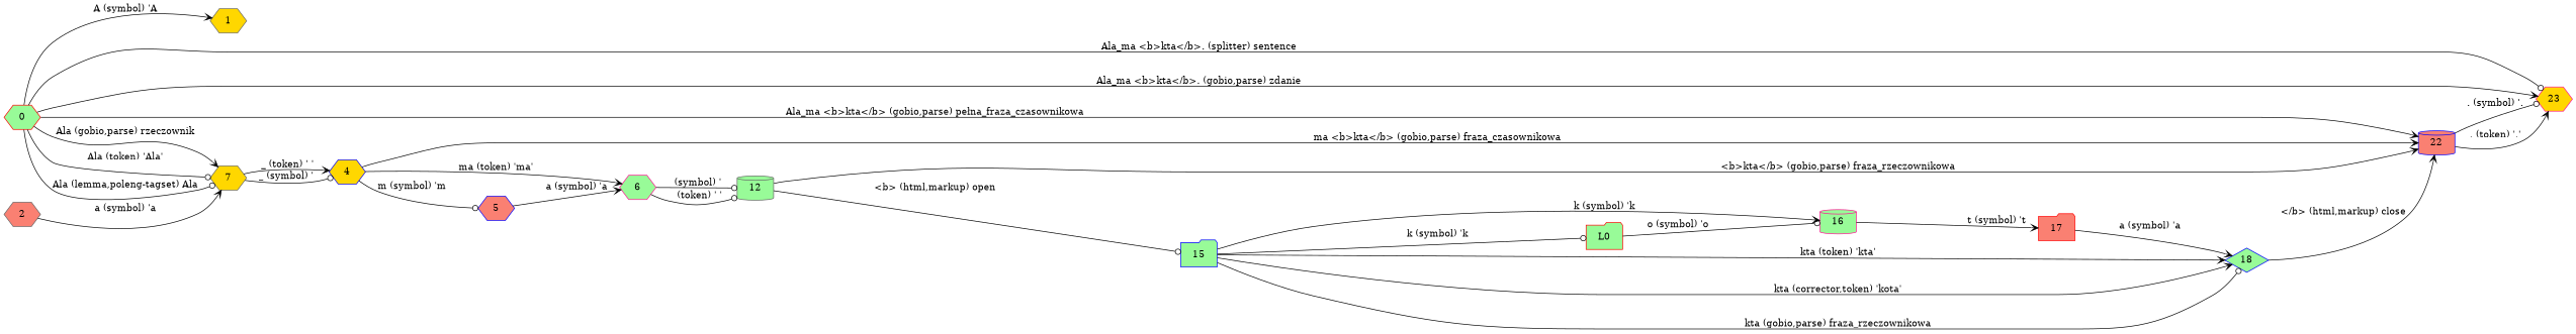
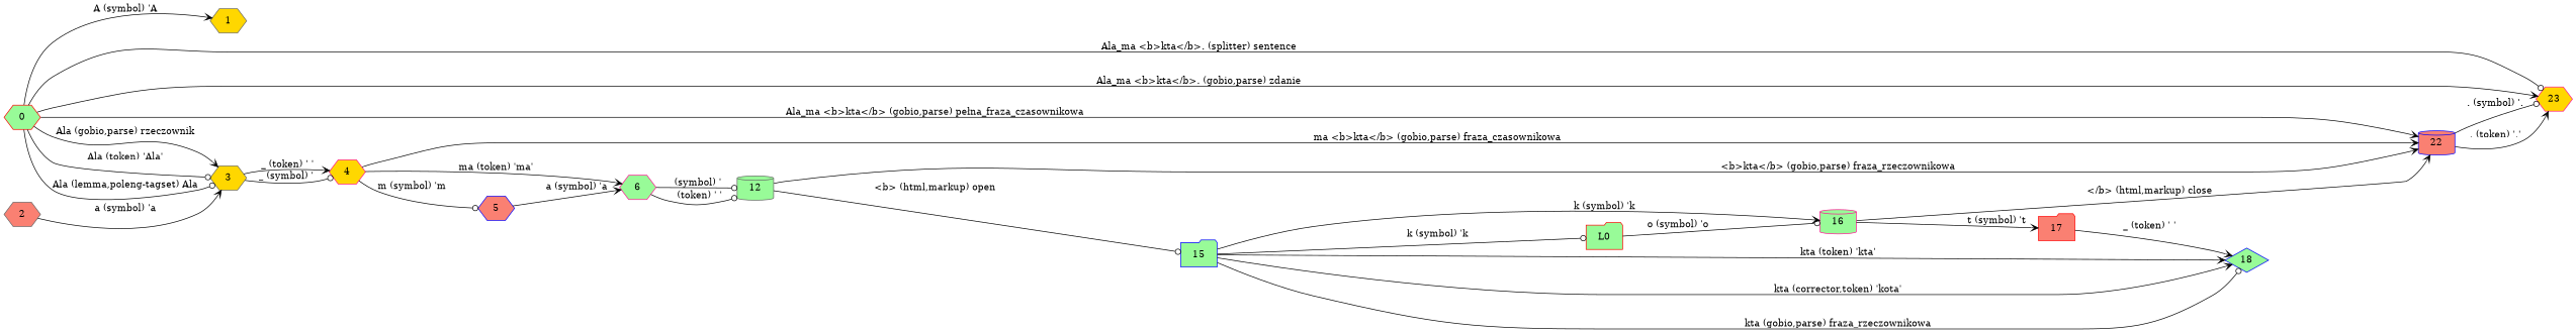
  digraph {
    rankdir=LR
    node [color=gray40 fillcolor=palegreen shape=hexagon style=filled]
    edge [arrowhead=vee]
    0 [color=red]
    1 [fillcolor=gold]
-   3 [fillcolor=gold label=7]
+   3 [fillcolor=gold]
    22 [color=blue fillcolor=salmon shape=cylinder]
    23 [color=deeppink fillcolor=gold]
-   4 [color=blue fillcolor=gold]
+   4 [color=deeppink fillcolor=gold]
    2 [fillcolor=salmon]
    5 [color=blue fillcolor=salmon]
    6 [color=deeppink]
    12 [shape=cylinder]
    15 [color=blue shape=folder]
    L0 [color=red shape=folder]
    16 [color=deeppink shape=cylinder]
    18 [color=blue shape=diamond]
    17 [color=red fillcolor=salmon shape=folder]
    0 -> 1 [label="A (symbol) 'A"]
    0 -> 3 [arrowhead=odot label="Ala (token) 'Ala'"]
    0 -> 3 [arrowhead=odot label="Ala (lemma,poleng-tagset) Ala"]
    0 -> 3 [label="Ala (gobio,parse) rzeczownik"]
    0 -> 22 [label="Ala_ma&nbsp;<b>kta</b> (gobio,parse) pełna_fraza_czasownikowa"]
    0 -> 23 [arrowhead=odot label="Ala_ma&nbsp;<b>kta</b>. (splitter) sentence"]
    0 -> 23 [label="Ala_ma&nbsp;<b>kta</b>. (gobio,parse) zdanie"]
    3 -> 4 [arrowhead=odot label="_ (symbol) ' "]
    3 -> 4 [label="_ (token) ' '"]
    22 -> 23 [arrowhead=odot label=". (symbol) '."]
    22 -> 23 [label=". (token) '.'"]
    4 -> 22 [label="ma&nbsp;<b>kta</b> (gobio,parse) fraza_czasownikowa"]
    4 -> 5 [arrowhead=odot label="m (symbol) 'm"]
    4 -> 6 [label="ma (token) 'ma'"]
    2 -> 3 [label="a (symbol) 'a"]
    5 -> 6 [label="a (symbol) 'a"]
    6 -> 12 [arrowhead=odot label="&nbsp; (symbol) ' "]
    6 -> 12 [arrowhead=odot label="&nbsp; (token) ' '"]
    12 -> 22 [label="<b>kta</b> (gobio,parse) fraza_rzeczownikowa"]
    12 -> 15 [arrowhead=odot label="<b> (html,markup) open"]
    15 -> L0 [arrowhead=odot label="k (symbol) 'k"]
    15 -> 16 [label="k (symbol) 'k"]
    15 -> 18 [label="kta (token) 'kta'"]
    15 -> 18 [label="kta (corrector,token) 'kota'"]
    15 -> 18 [arrowhead=odot label="kta (gobio,parse) fraza_rzeczownikowa"]
    L0 -> 16 [arrowhead=odot label="o (symbol) 'o"]
    16 -> 17 [label="t (symbol) 't"]
-   18 -> 22 [label="</b> (html,markup) close"]
-   17 -> 18 [label="a (symbol) 'a"]
+   16 -> 22 [label="</b> (html,markup) close"]
+   17 -> 18 [label="_ (token) ' '"]
  }
